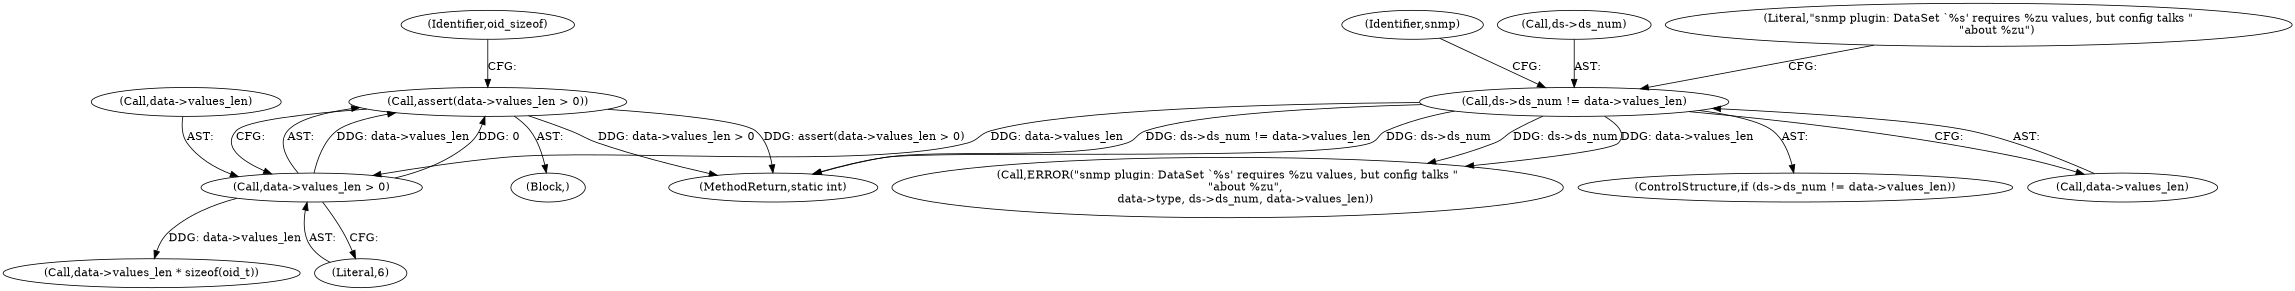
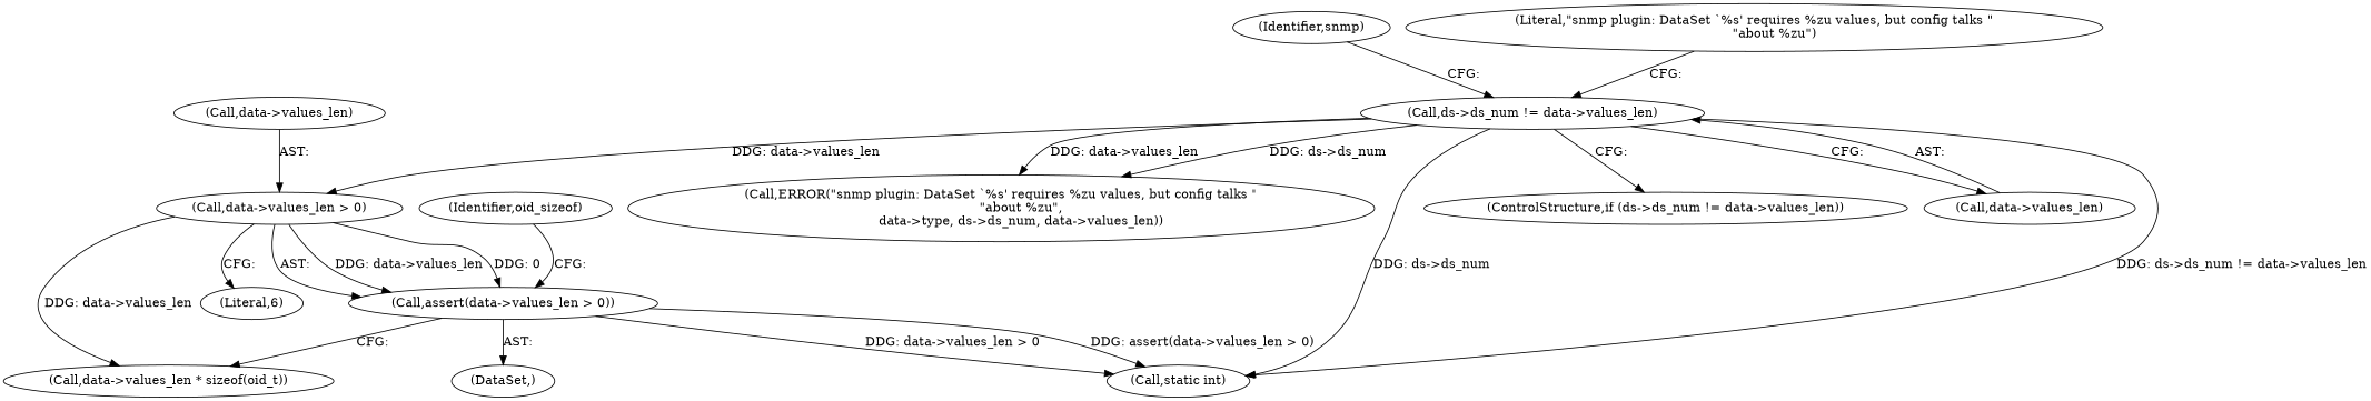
  digraph {
    n1 [label="(Call,assert(data->values_len > 0))"]
    n2 [label="(Call,data->values_len > 0)"]
-   n3 [label="(MethodReturn,static int)"]
-   n4 [label="(Block,)"]
+   n3 [label="(Call,static int)"]
+   n4 [label="(DataSet,)"]
    n5 [label="(Call,data->values_len * sizeof(oid_t))"]
    n6 [label="(Literal,6)"]
    n7 [label="(Call,ds->ds_num != data->values_len)"]
    n8 [label="(Call,ERROR(\"snmp plugin: DataSet `%s' requires %zu values, but config talks \"\n          \"about %zu\",\n          data->type, ds->ds_num, data->values_len))"]
    n9 [label="(ControlStructure,if (ds->ds_num != data->values_len))"]
    n10 [label="(Call,data->values_len)"]
    n11 [label="(Identifier,snmp)"]
    n12 [label="(Call,data->values_len)"]
    n13 [label="(Identifier,oid_sizeof)"]
-   n14 [label="(Call,ds->ds_num)"]
    n15 [label="(Literal,\"snmp plugin: DataSet `%s' requires %zu values, but config talks \"\n          \"about %zu\")"]
-   n1 -> n2 [label="CFG: "]
+   n1 -> n5 [label="CFG: "]
    n1 -> n3 [label="DDG: data->values_len > 0"]
    n1 -> n3 [label="DDG: assert(data->values_len > 0)"]
    n1 -> n4 [label="AST: "]
    n2 -> n1 [label="AST: "]
    n2 -> n1 [label="DDG: data->values_len"]
    n2 -> n1 [label="DDG: 0"]
    n2 -> n5 [label="DDG: data->values_len"]
    n2 -> n6 [label="CFG: "]
-   n6 -> n2 [label="AST: "]
    n7 -> n2 [label="DDG: data->values_len"]
    n7 -> n3 [label="DDG: ds->ds_num != data->values_len"]
    n7 -> n3 [label="DDG: ds->ds_num"]
    n7 -> n8 [label="DDG: ds->ds_num"]
    n7 -> n8 [label="DDG: data->values_len"]
-   n7 -> n9 [label="AST: "]
+   n7 -> n9 [label="CFG: "]
    n7 -> n10 [label="CFG: "]
    n10 -> n7 [label="AST: "]
    n11 -> n7 [label="CFG: "]
    n12 -> n2 [label="AST: "]
    n13 -> n1 [label="CFG: "]
-   n14 -> n7 [label="AST: "]
    n15 -> n7 [label="CFG: "]
  }
